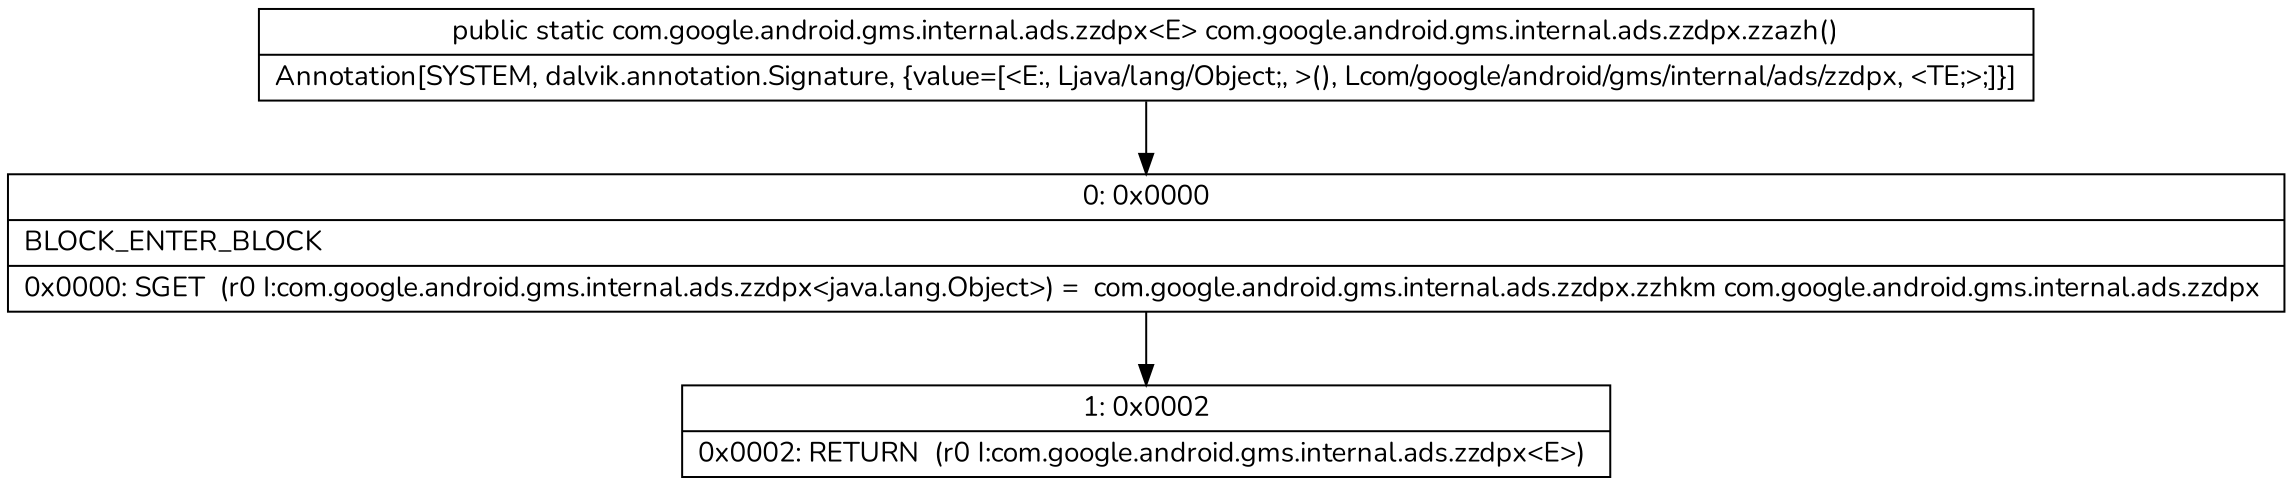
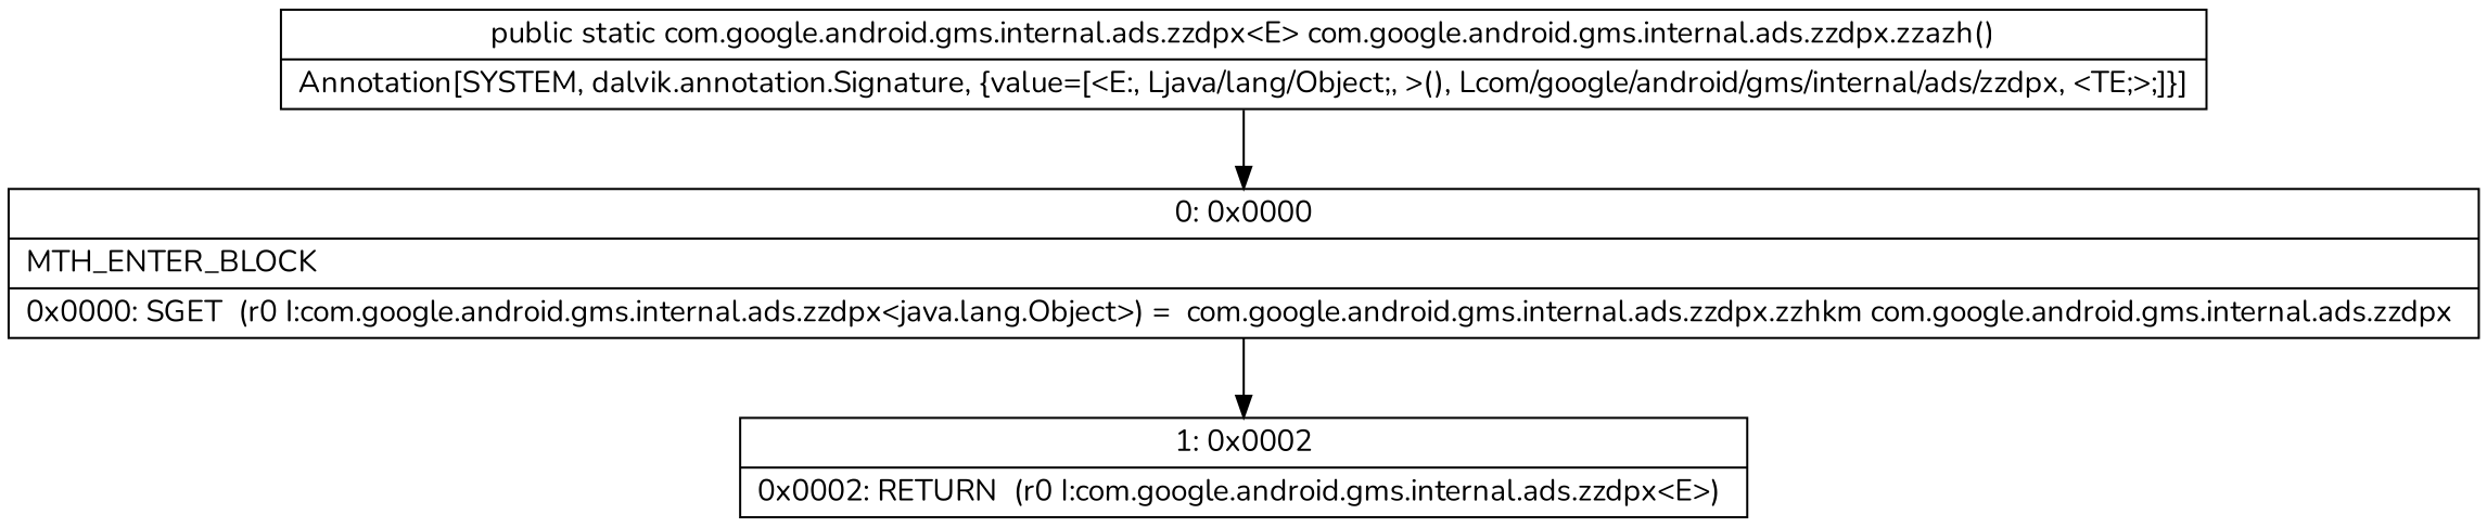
  digraph {
    fontname=Nunito
    node [shape=record fontname=Nunito]
    edge [fontname=Nunito]
-   n1 [label="{0\:\ 0x0000|BLOCK_ENTER_BLOCK\l|0x0000: SGET  (r0 I:com.google.android.gms.internal.ads.zzdpx\<java.lang.Object\>) =  com.google.android.gms.internal.ads.zzdpx.zzhkm com.google.android.gms.internal.ads.zzdpx \l}"]
+   n1 [label="{0\:\ 0x0000|MTH_ENTER_BLOCK\l|0x0000: SGET  (r0 I:com.google.android.gms.internal.ads.zzdpx\<java.lang.Object\>) =  com.google.android.gms.internal.ads.zzdpx.zzhkm com.google.android.gms.internal.ads.zzdpx \l}"]
    n2 [label="{1\:\ 0x0002|0x0002: RETURN  (r0 I:com.google.android.gms.internal.ads.zzdpx\<E\>) \l}"]
    n3 [label="{public static com.google.android.gms.internal.ads.zzdpx\<E\> com.google.android.gms.internal.ads.zzdpx.zzazh()  | Annotation[SYSTEM, dalvik.annotation.Signature, \{value=[\<E:, Ljava\/lang\/Object;, \>(), Lcom\/google\/android\/gms\/internal\/ads\/zzdpx, \<TE;\>;]\}]\l}"]
    n1 -> n2
    n3 -> n1
  }
